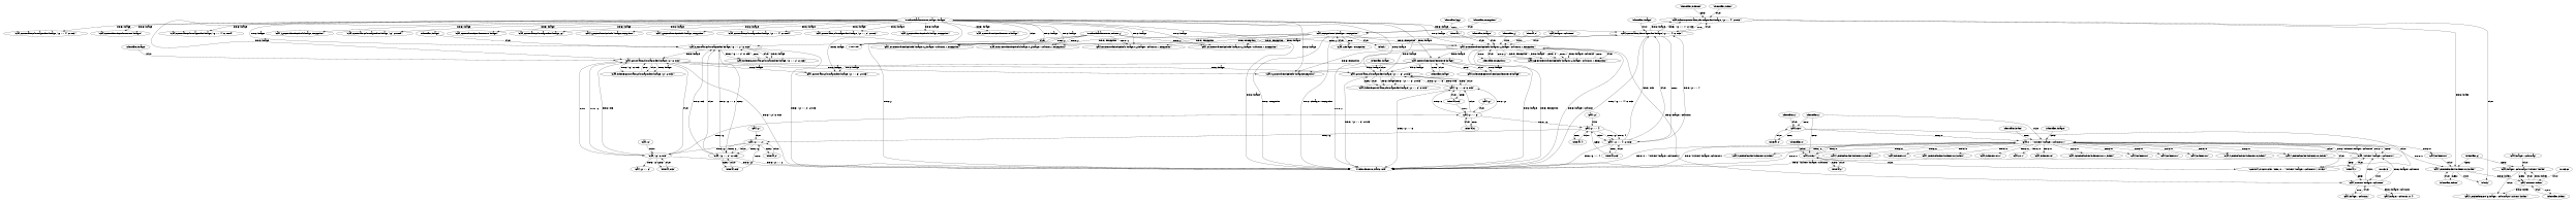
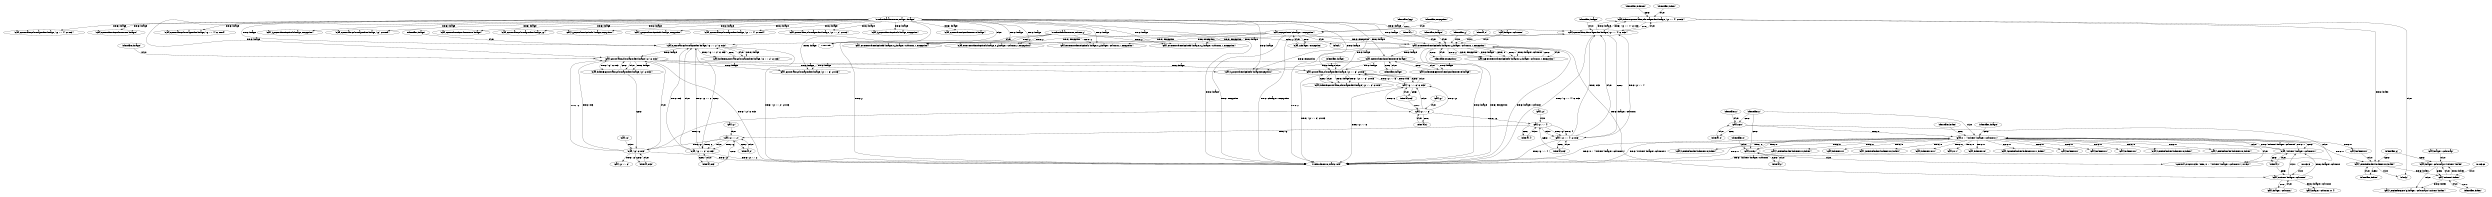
  digraph {
    n1 [label="(Call,image->colormap+(ssize_t) index)"]
    n2 [label="(Call,(ssize_t) index)"]
    n3 [label="(Call,SetPixelRGBO(q,image->colormap+(ssize_t) index))"]
    n4 [label="(Identifier,index)"]
    n5 [label="(Call,SetPixelIndex(indexes+x,index))"]
    n6 [label="(Block,)"]
    n7 [label="(Identifier,index)"]
    n8 [label="(Call,x < ((ssize_t) image->columns-1))"]
    n9 [label="(Call,x+=2)"]
    n10 [label="(Call,(ssize_t) image->columns-1)"]
    n11 [label="(Call,indexes+x)"]
    n12 [label="(Call,x+1)"]
    n13 [label="(Call,indexes+x)"]
    n14 [label="(Call,SetPixelIndex(indexes+x+1,index))"]
    n15 [label="(Call,indexes+x)"]
    n16 [label="(Call,indexes+x)"]
    n17 [label="(Call,indexes+x)"]
    n18 [label="(Call,SetPixelIndex(indexes+x,index))"]
    n19 [label="(Call,SetPixelIndex(indexes+x,index))"]
    n20 [label="(Call,SetPixelIndex(indexes+x,index))"]
    n21 [label="(MethodReturn,static void)"]
    n22 [label="(ControlStructure,for (x=0; x < ((ssize_t) image->columns-1); x+=2))"]
    n23 [label="(Call,SetPixelIndex(indexes+x,index))"]
    n24 [label="(Call,indexes+x)"]
    n25 [label="(Call,SetPixelIndex(indexes+x,index))"]
    n26 [label="(Call,indexes+x+1)"]
    n27 [label="(Literal,2)"]
    n28 [label="(Literal,1)"]
    n29 [label="(Call,x=0)"]
    n30 [label="(Literal,0)"]
    n31 [label="(Call,(ssize_t) image->columns)"]
    n32 [label="(Call,image->columns)"]
    n33 [label="(Call,image->columns % 4)"]
    n34 [label="(Call,QueueAuthenticPixels(image,0,y,image->columns,1,exception))"]
    n35 [label="(Call,GetAuthenticIndexQueue(image))"]
    n36 [label="(Call,q=QueueAuthenticPixels(image,0,y,image->columns,1,exception))"]
    n37 [label="(Call,SyncAuthenticPixels(image,exception))"]
    n38 [label="(Identifier,exception)"]
    n39 [label="(Call,ConstrainColormapIndex(image,(*p >> 6) & 0x3))"]
    n40 [label="(Call,ConstrainColormapIndex(image,(*p >> 6) & 0x3))"]
    n41 [label="(Call,indexes=GetAuthenticIndexQueue(image))"]
    n42 [label="(Identifier,image)"]
    n43 [label="(MethodParameterIn,Image *image)"]
    n44 [label="(Call,ConstrainColormapIndex(image,(*p >> 4) & 0x3))"]
    n45 [label="(Call,ConstrainColormapIndex(image,(*p) & 0x3))"]
    n46 [label="(Call,ConstrainColormapIndex(image,(*p >> 2) & 0x3))"]
    n47 [label="(Call,ConstrainColormapIndex(image,(*p >> 4) & 0x3))"]
    n48 [label="(Call,GetAuthenticIndexQueue(image))"]
    n49 [label="(Call,QueueAuthenticPixels(image,0,y,image->columns,1,exception))"]
    n50 [label="(Call,ConstrainColormapIndex(image,(*p >> 4) & 0x0f))"]
    n51 [label="(Call,QueueAuthenticPixels(image,0,y,image->columns,1,exception))"]
    n52 [label="(Call,SyncAuthenticPixels(image,exception))"]
    n53 [label="(Call,ConstrainColormapIndex(image,(*p) & 0x0f))"]
    n54 [label="(Call,QueueAuthenticPixels(image,0,y,image->columns,1,exception))"]
    n55 [label="(Call,GetAuthenticIndexQueue(image))"]
    n56 [label="(Call,ConstrainColormapIndex(image,*p))"]
    n57 [label="(Call,SyncAuthenticPixels(image,exception))"]
    n58 [label="(Call,SyncAuthenticPixels(image,exception))"]
    n59 [label="(Call,ConstrainColormapIndex(image,(*p >> 4) & 0x0f))"]
    n60 [label="(Call,ConstrainColormapIndex(image,(*p >> 2) & 0x3))"]
    n61 [label="(Call,SyncAuthenticPixels(image,exception))"]
    n62 [label="(Call,QueueAuthenticPixels(image,0,y,image->columns,1,exception))"]
    n63 [label="(Call,GetAuthenticIndexQueue(image))"]
    1000105
    n65 [label="(Call,index=ConstrainColormapIndex(image,(*p >> 4) & 0x3))"]
    n66 [label="(Call,(*p >> 4) & 0x3)"]
    n67 [label="(Call,(*p >> 6) & 0x3)"]
    n68 [label="(Call,index=ConstrainColormapIndex(image,(*p >> 6) & 0x3))"]
    n69 [label="(Call,(*p) & 0x3)"]
    n70 [label="(Call,index=ConstrainColormapIndex(image,(*p) & 0x3))"]
    n71 [label="(Call,(*p >> 2) & 0x3)"]
    n72 [label="(Call,index=ConstrainColormapIndex(image,(*p >> 2) & 0x3))"]
    n73 [label="(MethodParameterIn,ssize_t y)"]
    n74 [label="(Call,exception=(&image->exception))"]
    n75 [label="(Call,&image->exception)"]
    n76 [label="(Block,)"]
    n77 [label="(Literal,0x3)"]
    n78 [label="(Literal,0x3)"]
    n79 [label="(Call,*p >> 6)"]
    n80 [label="(Call,*p >> 6)"]
    n81 [label="(Literal,0x3)"]
    n82 [label="(Literal,0x3)"]
    n83 [label="(Call,*p >> 2)"]
    n84 [label="(Literal,2)"]
    n85 [label="(Call,*p >> 4)"]
    n86 [label="(Literal,4)"]
    n87 [label="(Literal,6)"]
    n88 [label="(Identifier,image)"]
    n89 [label="(Identifier,image)"]
    n90 [label="(Literal,0)"]
    n91 [label="(Identifier,exception)"]
    n92 [label="(Identifier,bpp)"]
    n93 [label="(Call,*p)"]
    n94 [label="(Identifier,index)"]
    n95 [label="(Call,image->colormap)"]
    n96 [label="(Call,*p)"]
    n97 [label="(Identifier,image)"]
    n98 [label="(Identifier,x)"]
    n99 [label="(Identifier,x)"]
    n100 [label="(Identifier,image)"]
    n101 [label="(Call,*p)"]
    n102 [label="(Call,image->columns)"]
    n103 [label="(Call,*p)"]
    n104 [label="(Identifier,q)"]
    n105 [label="(Identifier,image)"]
    n106 [label="(Identifier,x)"]
    n107 [label="(Literal,1)"]
    n108 [label="(Identifier,image)"]
    n109 [label="(Identifier,y)"]
    n110 [label="(Identifier,indexes)"]
    n111 [label="(Identifier,index)"]
    1000360
    1000303
    n1 -> n2 [label="CFG: "]
    n1 -> n3 [label="AST: "]
    n2 -> n1 [label="AST: "]
    n2 -> n1 [label="DDG: index"]
    n2 -> n3 [label="DDG: index"]
    n2 -> n4 [label="CFG: "]
    n4 -> n2 [label="AST: "]
    n5 -> n2 [label="DDG: index"]
    n5 -> n6 [label="AST: "]
    n5 -> n7 [label="CFG: "]
    n7 -> n5 [label="AST: "]
    n8 -> n5 [label="DDG: x"]
    n8 -> n9 [label="DDG: x"]
    n8 -> n10 [label="CFG: "]
    n8 -> n11 [label="DDG: x"]
    n8 -> n12 [label="DDG: x"]
    n8 -> n13 [label="DDG: x"]
    n8 -> n14 [label="DDG: x"]
    n8 -> n15 [label="DDG: x"]
    n8 -> n16 [label="DDG: x"]
    n8 -> n17 [label="DDG: x"]
    n8 -> n18 [label="DDG: x"]
    n8 -> n19 [label="DDG: x"]
    n8 -> n20 [label="DDG: x"]
    n8 -> n21 [label="DDG: x < ((ssize_t) image->columns-1)"]
    n8 -> n21 [label="DDG: (ssize_t) image->columns-1"]
    n8 -> n21 [label="DDG: x"]
    n8 -> n22 [label="AST: "]
    n8 -> n23 [label="DDG: x"]
    n8 -> n24 [label="DDG: x"]
    n8 -> n25 [label="DDG: x"]
    n8 -> n26 [label="DDG: x"]
    n9 -> n8 [label="DDG: x"]
    n9 -> n22 [label="AST: "]
    n9 -> n27 [label="CFG: "]
    n10 -> n8 [label="AST: "]
    n10 -> n8 [label="DDG: (ssize_t) image->columns"]
    n10 -> n8 [label="DDG: 1"]
    n10 -> n21 [label="DDG: (ssize_t) image->columns"]
    n10 -> n28 [label="CFG: "]
    n11 -> n5 [label="AST: "]
    n27 -> n9 [label="AST: "]
    n28 -> n10 [label="AST: "]
    n28 -> n31 [label="CFG: "]
    n29 -> n8 [label="DDG: x"]
    n29 -> n22 [label="AST: "]
    n29 -> n30 [label="CFG: "]
    n30 -> n29 [label="AST: "]
    n31 -> n10 [label="AST: "]
    n31 -> n10 [label="DDG: image->columns"]
    n31 -> n32 [label="CFG: "]
    n31 -> n33 [label="DDG: image->columns"]
    n32 -> n31 [label="AST: "]
    n34 -> n21 [label="DDG: y"]
    n34 -> n21 [label="DDG: image"]
    n34 -> n21 [label="DDG: exception"]
    n34 -> n21 [label="DDG: image->columns"]
    n34 -> n31 [label="DDG: image->columns"]
    n34 -> n35 [label="DDG: image"]
    n34 -> n36 [label="AST: "]
    n34 -> n36 [label="DDG: y"]
    n34 -> n36 [label="DDG: exception"]
    n34 -> n36 [label="DDG: image"]
    n34 -> n36 [label="DDG: 0"]
    n34 -> n36 [label="DDG: 1"]
    n34 -> n36 [label="DDG: image->columns"]
    n34 -> n37 [label="DDG: exception"]
    n34 -> n38 [label="CFG: "]
    n35 -> n37 [label="DDG: image"]
    n35 -> n39 [label="DDG: image"]
    n35 -> n40 [label="DDG: image"]
    n35 -> n41 [label="AST: "]
    n35 -> n41 [label="DDG: image"]
    n35 -> n42 [label="CFG: "]
    n36 -> n34 [label="CFG: "]
    n38 -> n34 [label="AST: "]
    n39 -> n21 [label="DDG: (*p >> 6) & 0x3"]
    n39 -> n44 [label="DDG: image"]
    n39 -> n67 [label="CFG: "]
    n39 -> n68 [label="AST: "]
    n39 -> n68 [label="DDG: image"]
    n39 -> n68 [label="DDG: (*p >> 6) & 0x3"]
    n41 -> n35 [label="CFG: "]
    n42 -> n35 [label="AST: "]
    n43 -> n21 [label="DDG: image"]
    n43 -> n34 [label="DDG: image"]
    n43 -> n35 [label="DDG: image"]
    n43 -> n37 [label="DDG: image"]
    n43 -> n39 [label="DDG: image"]
    n43 -> n40 [label="DDG: image"]
    n43 -> n44 [label="DDG: image"]
    n43 -> n45 [label="DDG: image"]
    n43 -> n46 [label="DDG: image"]
    n43 -> n47 [label="DDG: image"]
    n43 -> n48 [label="DDG: image"]
    n43 -> n49 [label="DDG: image"]
    n43 -> n50 [label="DDG: image"]
    n43 -> n51 [label="DDG: image"]
    n43 -> n52 [label="DDG: image"]
    n43 -> n53 [label="DDG: image"]
    n43 -> n54 [label="DDG: image"]
    n43 -> n55 [label="DDG: image"]
    n43 -> n56 [label="DDG: image"]
    n43 -> n57 [label="DDG: image"]
    n43 -> n58 [label="DDG: image"]
    n43 -> n59 [label="DDG: image"]
    n43 -> n60 [label="DDG: image"]
    n43 -> n61 [label="DDG: image"]
    n43 -> n62 [label="DDG: image"]
    n43 -> n63 [label="DDG: image"]
    n43 -> 1000105 [label="AST: "]
    n44 -> n21 [label="DDG: (*p >> 4) & 0x3"]
    n44 -> n46 [label="DDG: image"]
    n44 -> n65 [label="AST: "]
    n44 -> n65 [label="DDG: image"]
    n44 -> n65 [label="DDG: (*p >> 4) & 0x3"]
    n44 -> n66 [label="CFG: "]
    n45 -> n21 [label="DDG: (*p) & 0x3"]
    n45 -> n37 [label="DDG: image"]
    n45 -> n39 [label="DDG: image"]
    n45 -> n40 [label="DDG: image"]
-   n45 -> n69 [label="CFG: "]
+   n70 -> n69 [label="CFG: "]
    n45 -> n70 [label="AST: "]
    n45 -> n70 [label="DDG: image"]
    n45 -> n70 [label="DDG: (*p) & 0x3"]
    n46 -> n21 [label="DDG: (*p >> 2) & 0x3"]
    n46 -> n45 [label="DDG: image"]
    n46 -> n71 [label="CFG: "]
    n46 -> n72 [label="AST: "]
    n46 -> n72 [label="DDG: image"]
    n46 -> n72 [label="DDG: (*p >> 2) & 0x3"]
    n65 -> n5 [label="DDG: index"]
    n65 -> n6 [label="AST: "]
    n65 -> n44 [label="CFG: "]
    n66 -> n21 [label="DDG: *p >> 4"]
    n66 -> n44 [label="AST: "]
    n66 -> n44 [label="DDG: *p >> 4"]
    n66 -> n44 [label="DDG: 0x3"]
    n66 -> n77 [label="CFG: "]
    n67 -> n21 [label="DDG: *p >> 6"]
    n67 -> n39 [label="AST: "]
    n67 -> n39 [label="DDG: *p >> 6"]
    n67 -> n39 [label="DDG: 0x3"]
    n67 -> n78 [label="CFG: "]
    n68 -> n39 [label="CFG: "]
    n69 -> n21 [label="DDG: *p"]
    n69 -> n45 [label="AST: "]
    n69 -> n45 [label="DDG: *p"]
    n69 -> n45 [label="DDG: 0x3"]
    n69 -> n79 [label="DDG: *p"]
    n69 -> n80 [label="DDG: *p"]
    n69 -> n81 [label="CFG: "]
    n70 -> n45 [label="CFG: "]
    n71 -> n21 [label="DDG: *p >> 2"]
    n71 -> n46 [label="AST: "]
    n71 -> n46 [label="DDG: *p >> 2"]
    n71 -> n46 [label="DDG: 0x3"]
    n71 -> n82 [label="CFG: "]
    n72 -> n46 [label="CFG: "]
    n73 -> n21 [label="DDG: y"]
    n73 -> n34 [label="DDG: y"]
    n73 -> n49 [label="DDG: y"]
    n73 -> n51 [label="DDG: y"]
    n73 -> n54 [label="DDG: y"]
    n73 -> n62 [label="DDG: y"]
    n73 -> 1000105 [label="AST: "]
    n74 -> n21 [label="DDG: exception"]
    n74 -> n21 [label="DDG: &image->exception"]
    n74 -> n34 [label="DDG: exception"]
    n74 -> n49 [label="DDG: exception"]
    n74 -> n51 [label="DDG: exception"]
    n74 -> n54 [label="DDG: exception"]
    n74 -> n62 [label="DDG: exception"]
    n74 -> n75 [label="CFG: "]
    n74 -> n76 [label="AST: "]
    n75 -> n74 [label="AST: "]
    n77 -> n66 [label="AST: "]
    n77 -> n85 [label="CFG: "]
    n78 -> n67 [label="AST: "]
    n78 -> n79 [label="CFG: "]
    n79 -> n67 [label="AST: "]
    n79 -> n67 [label="DDG: *p"]
    n79 -> n67 [label="DDG: 6"]
    n79 -> n85 [label="DDG: *p"]
    n79 -> n87 [label="CFG: "]
    n81 -> n69 [label="AST: "]
    n82 -> n71 [label="AST: "]
    n82 -> n83 [label="CFG: "]
    n83 -> n69 [label="DDG: *p"]
    n83 -> n71 [label="AST: "]
    n83 -> n71 [label="DDG: *p"]
    n83 -> n71 [label="DDG: 2"]
    n83 -> n84 [label="CFG: "]
    n84 -> n83 [label="AST: "]
    n85 -> n66 [label="AST: "]
    n85 -> n66 [label="DDG: *p"]
    n85 -> n66 [label="DDG: 4"]
    n85 -> n83 [label="DDG: *p"]
    n85 -> n86 [label="CFG: "]
    n86 -> n85 [label="AST: "]
    n87 -> n79 [label="AST: "]
    n88 -> n39 [label="AST: "]
    n89 -> n8 [label="CFG: "]
    n90 -> n34 [label="AST: "]
    n91 -> n74 [label="AST: "]
    n92 -> n74 [label="CFG: "]
    n93 -> n85 [label="AST: "]
    n94 -> n8 [label="CFG: "]
    n95 -> n1 [label="AST: "]
    n96 -> n69 [label="AST: "]
    n97 -> n46 [label="AST: "]
    n98 -> n29 [label="AST: "]
    n99 -> n9 [label="AST: "]
    n100 -> n44 [label="AST: "]
    n101 -> n79 [label="AST: "]
    n102 -> n34 [label="AST: "]
    n103 -> n83 [label="AST: "]
    n104 -> n1 [label="CFG: "]
    n104 -> n5 [label="CFG: "]
    n105 -> n45 [label="AST: "]
    n106 -> n8 [label="AST: "]
    n106 -> n9 [label="CFG: "]
    n106 -> n29 [label="CFG: "]
    n107 -> n34 [label="AST: "]
    n108 -> n34 [label="AST: "]
    n109 -> n34 [label="AST: "]
    n110 -> n65 [label="CFG: "]
    n111 -> n65 [label="AST: "]
    1000360 -> n2 [label="AST: "]
    1000303 -> n31 [label="AST: "]
  }
